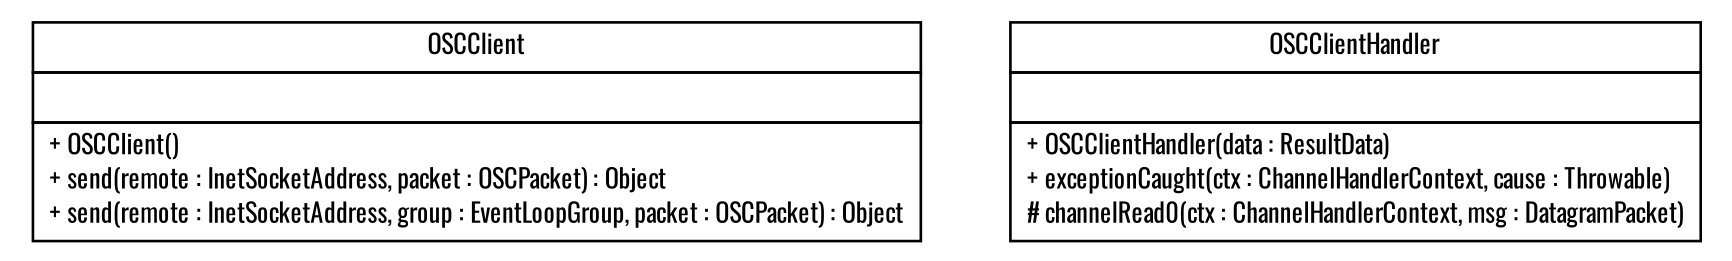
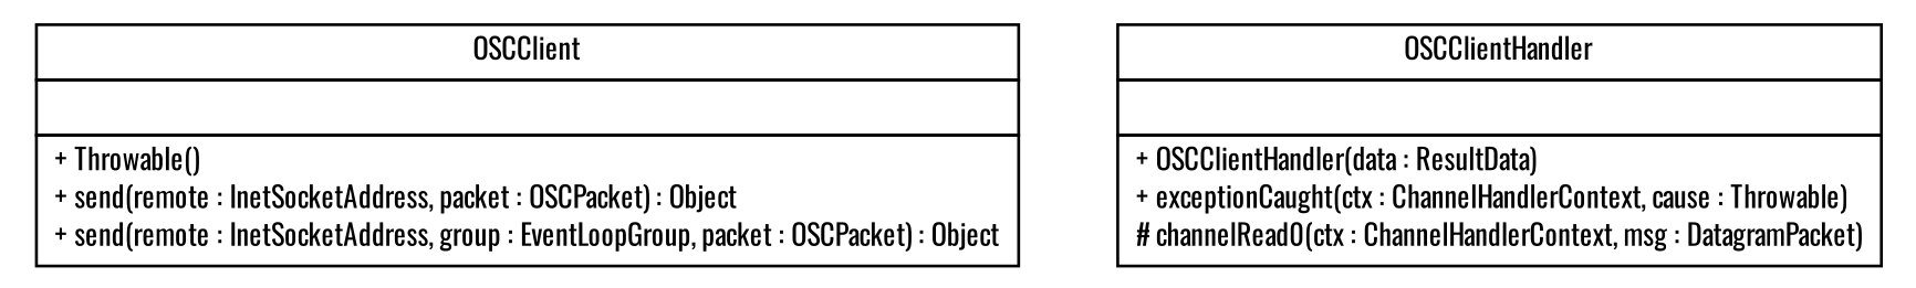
  digraph {
    nodesep=0.25
    ranksep=0.5
    fontname=Oswald
    node [fontcolor=black fontname=Oswald fontsize=10.0 shape=plaintext]
-   n1 [label=<<table title="com.xley.lfosc.osc.client.OSCClient" border="0" cellborder="1" cellspacing="0" cellpadding="2" port="p" href="./OSCClient.html"> 		<tr><td><table border="0" cellspacing="0" cellpadding="1"> <tr><td align="center" balign="center"> OSCClient </td></tr> 		</table></td></tr> 		<tr><td><table border="0" cellspacing="0" cellpadding="1"> <tr><td align="left" balign="left">  </td></tr> 		</table></td></tr> 		<tr><td><table border="0" cellspacing="0" cellpadding="1"> <tr><td align="left" balign="left"> + OSCClient() </td></tr> <tr><td align="left" balign="left"> + send(remote : InetSocketAddress, packet : OSCPacket) : Object </td></tr> <tr><td align="left" balign="left"> + send(remote : InetSocketAddress, group : EventLoopGroup, packet : OSCPacket) : Object </td></tr> 		</table></td></tr> 		</table>>]
+   n1 [label=<<table title="com.xley.lfosc.osc.client.OSCClient" border="0" cellborder="1" cellspacing="0" cellpadding="2" port="p" href="./OSCClient.html"> 		<tr><td><table border="0" cellspacing="0" cellpadding="1"> <tr><td align="center" balign="center"> OSCClient </td></tr> 		</table></td></tr> 		<tr><td><table border="0" cellspacing="0" cellpadding="1"> <tr><td align="left" balign="left">  </td></tr> 		</table></td></tr> 		<tr><td><table border="0" cellspacing="0" cellpadding="1"> <tr><td align="left" balign="left"> + Throwable() </td></tr> <tr><td align="left" balign="left"> + send(remote : InetSocketAddress, packet : OSCPacket) : Object </td></tr> <tr><td align="left" balign="left"> + send(remote : InetSocketAddress, group : EventLoopGroup, packet : OSCPacket) : Object </td></tr> 		</table></td></tr> 		</table>>]
    n2 [label=<<table title="com.xley.lfosc.osc.client.OSCClientHandler" border="0" cellborder="1" cellspacing="0" cellpadding="2" port="p" href="./OSCClientHandler.html"> 		<tr><td><table border="0" cellspacing="0" cellpadding="1"> <tr><td align="center" balign="center"> OSCClientHandler </td></tr> 		</table></td></tr> 		<tr><td><table border="0" cellspacing="0" cellpadding="1"> <tr><td align="left" balign="left">  </td></tr> 		</table></td></tr> 		<tr><td><table border="0" cellspacing="0" cellpadding="1"> <tr><td align="left" balign="left"> + OSCClientHandler(data : ResultData) </td></tr> <tr><td align="left" balign="left"> + exceptionCaught(ctx : ChannelHandlerContext, cause : Throwable) </td></tr> <tr><td align="left" balign="left"> # channelRead0(ctx : ChannelHandlerContext, msg : DatagramPacket) </td></tr> 		</table></td></tr> 		</table>>]
  }
